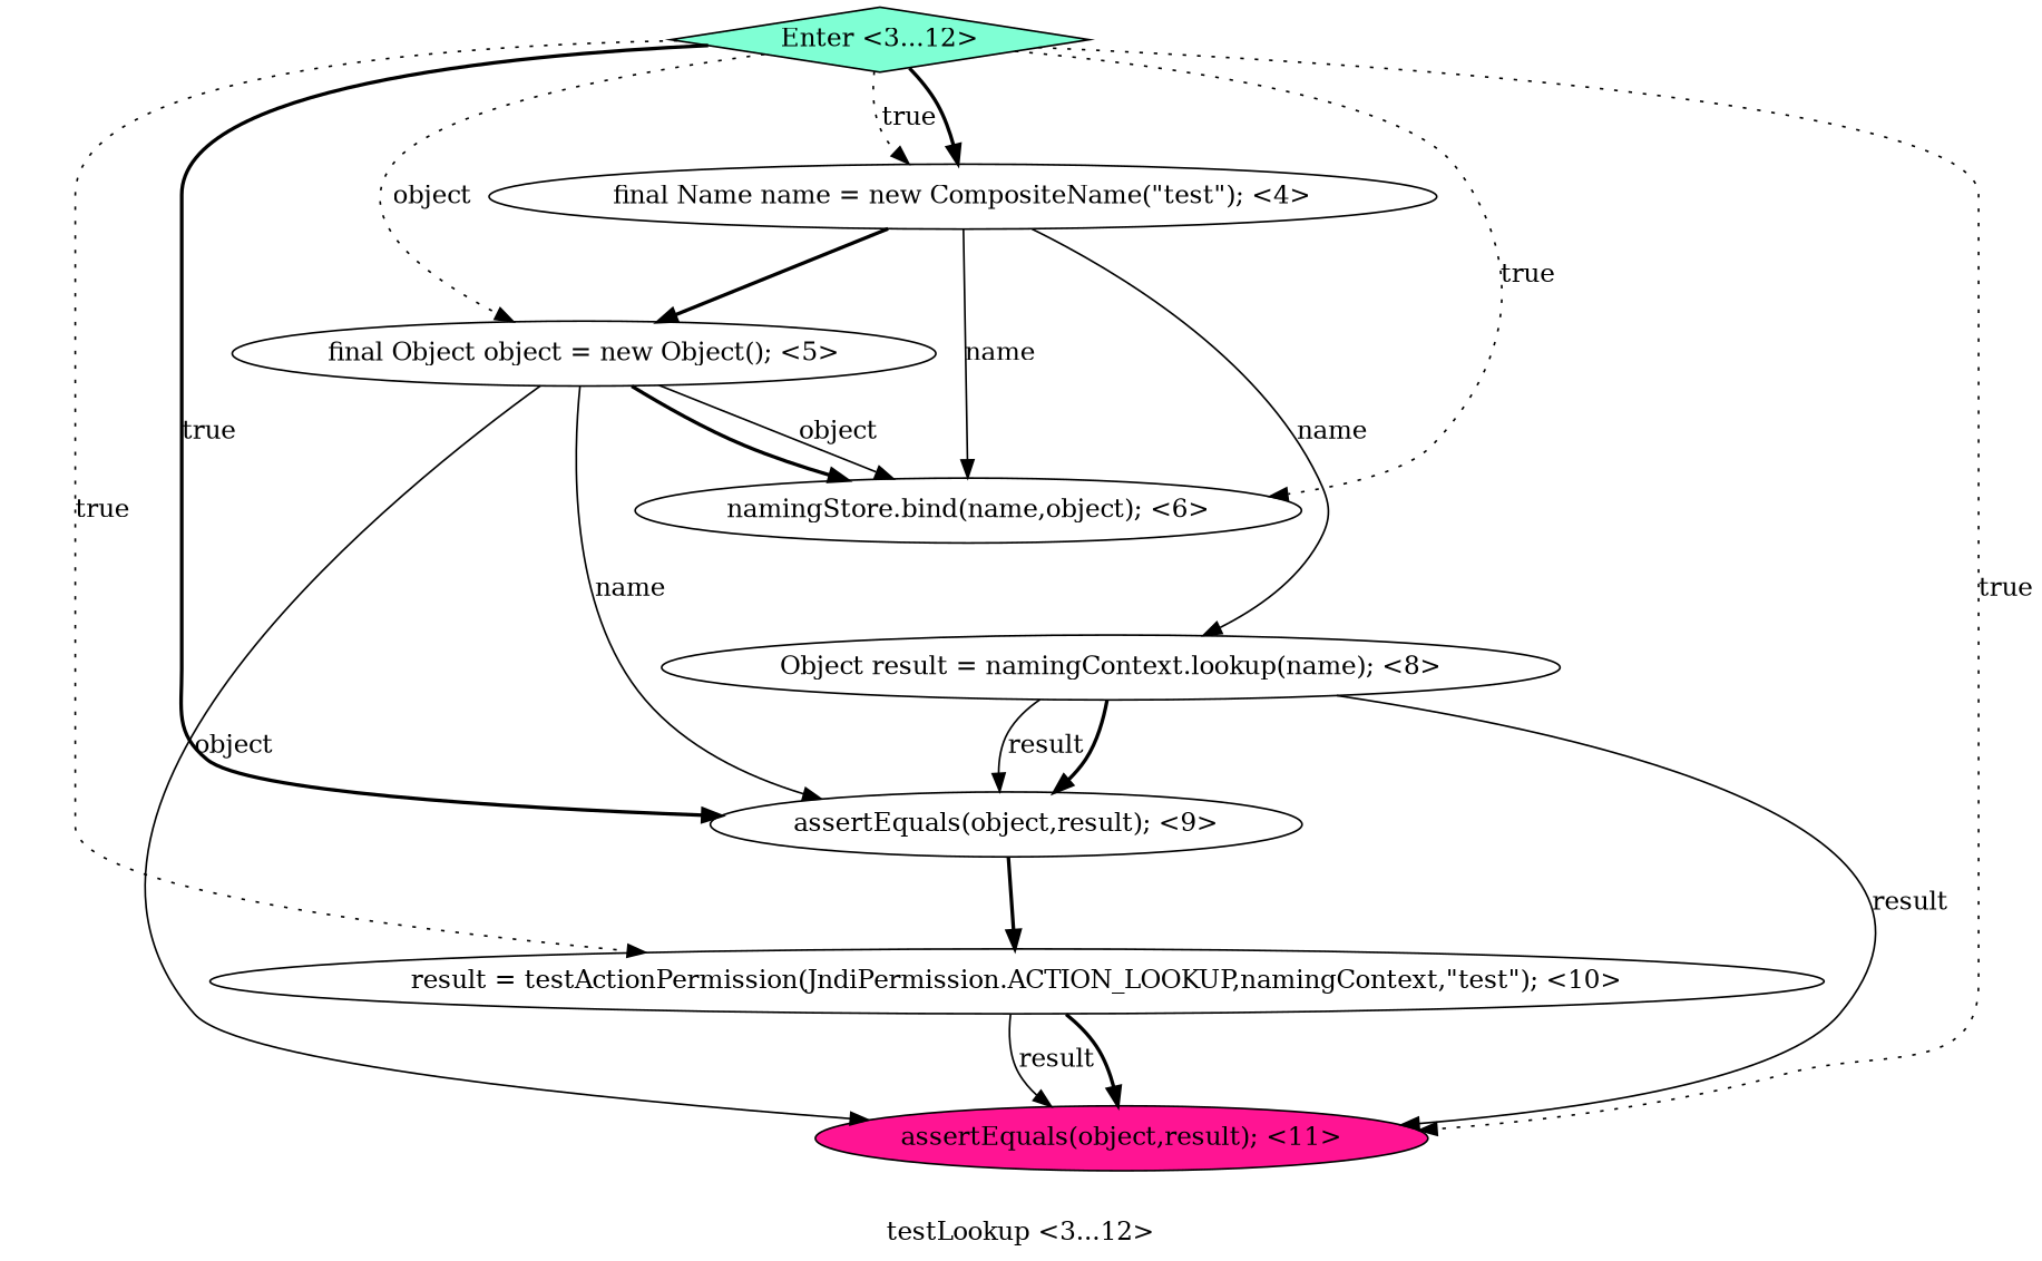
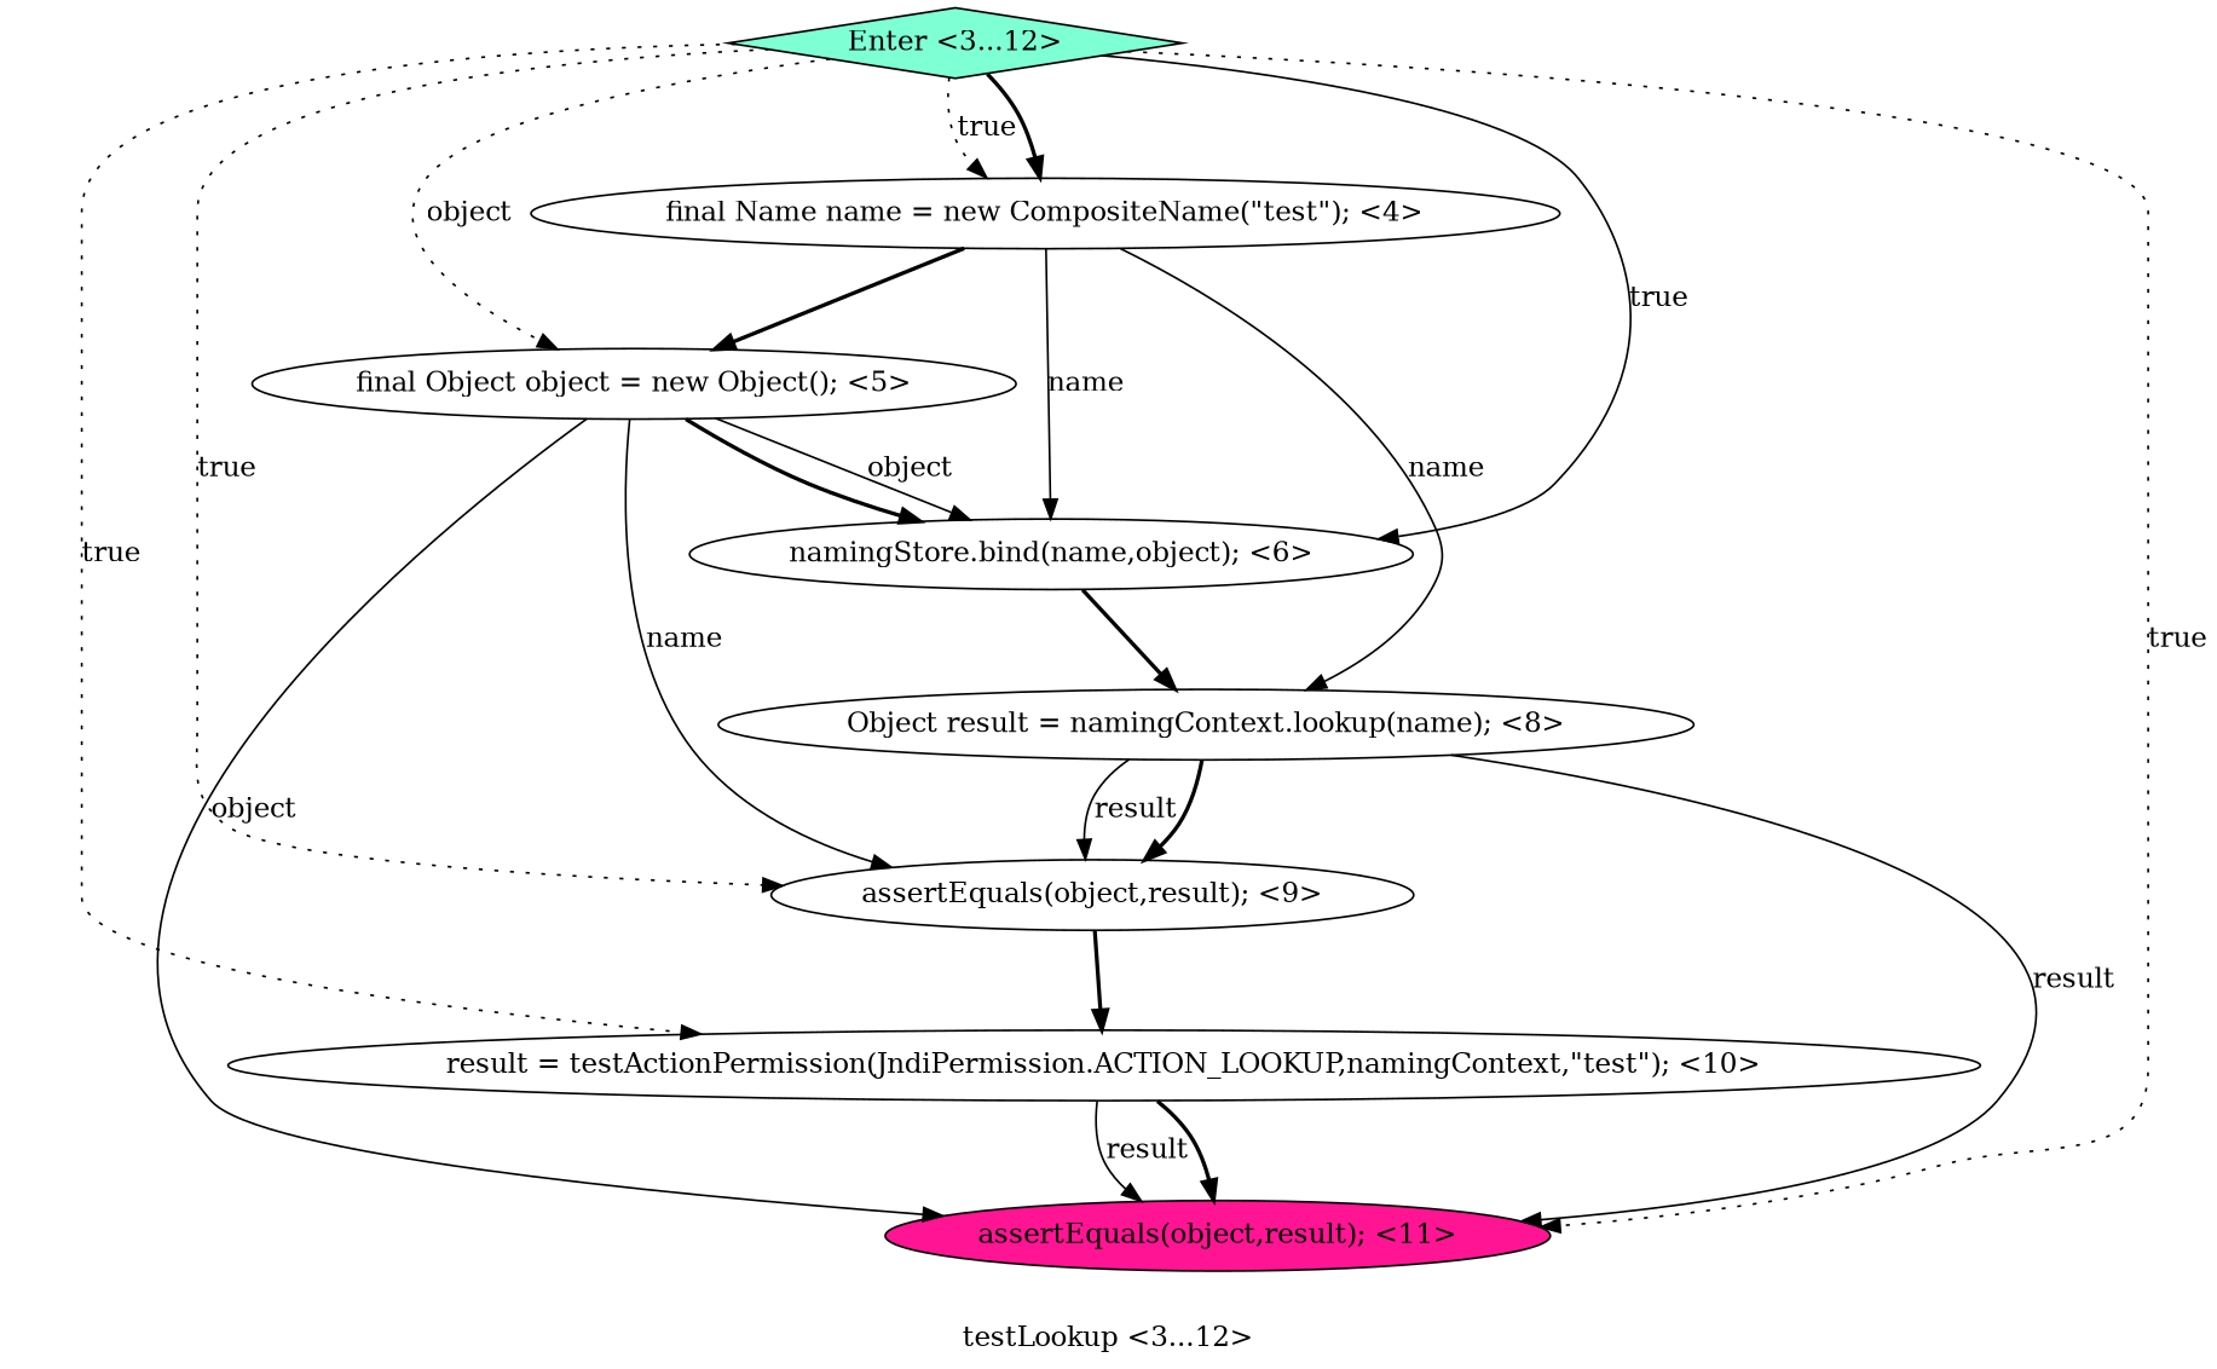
  digraph {
    label="testLookup <3...12>"
    node [fillcolor=white shape=ellipse style=filled]
    edge [style=solid]
    n1 [fillcolor=deeppink label="assertEquals(object,result); <11>"]
    n2 [label="final Name name = new CompositeName(\"test\"); <4>"]
    n3 [label="Object result = namingContext.lookup(name); <8>"]
    n4 [label="namingStore.bind(name,object); <6>"]
    n5 [label="final Object object = new Object(); <5>"]
    n6 [label="assertEquals(object,result); <9>"]
    n7 [label="result = testActionPermission(JndiPermission.ACTION_LOOKUP,namingContext,\"test\"); <10>"]
    n8 [fillcolor=aquamarine label="Enter <3...12>" shape=diamond]
    n2 -> n3 [label=name]
    n2 -> n4 [label=name]
    n2 -> n5 [style=bold]
    n3 -> n1 [label=result]
    n3 -> n6 [label=result]
    n3 -> n6 [style=bold]
+   n4 -> n3 [style=bold]
    n5 -> n1 [label=object]
    n5 -> n4 [label=object]
    n5 -> n4 [style=bold]
    n5 -> n6 [label=name]
    n6 -> n7 [style=bold]
    n7 -> n1 [label=result]
    n7 -> n1 [style=bold]
    n8 -> n1 [label=true style=dotted]
    n8 -> n2 [label=true style=dotted]
    n8 -> n2 [style=bold]
-   n8 -> n4 [label=true style=dotted]
+   n8 -> n4 [label=true]
    n8 -> n5 [label=object style=dotted]
-   n8 -> n6 [label=true style=bold]
+   n8 -> n6 [label=true style=dotted]
    n8 -> n7 [label=true style=dotted]
  }
